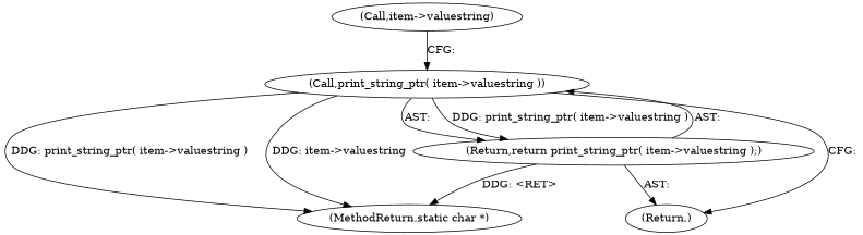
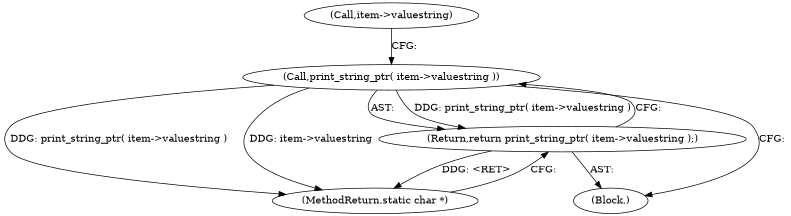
  digraph {
    fontname="DejaVu Serif"
    node [fontname="DejaVu Serif"]
    edge [fontname="DejaVu Serif"]
    n1 [label="(Call,print_string_ptr( item->valuestring ))"]
    n2 [label="(Return,return print_string_ptr( item->valuestring );)"]
    n3 [label="(MethodReturn,static char *)"]
-   n4 [label="(Return,)"]
+   n4 [label="(Block,)"]
    n5 [label="(Call,item->valuestring)"]
    n1 -> n2 [label="AST: "]
    n1 -> n2 [label="DDG: print_string_ptr( item->valuestring )"]
    n1 -> n3 [label="DDG: print_string_ptr( item->valuestring )"]
    n1 -> n3 [label="DDG: item->valuestring"]
    n1 -> n4 [label="CFG: "]
-   n2 -> n1 [label="AST: "]
+   n2 -> n1 [label="CFG: "]
    n2 -> n3 [label="DDG: <RET>"]
    n2 -> n4 [label="AST: "]
+   n3 -> n2 [label="CFG: "]
    n5 -> n1 [label="CFG: "]
  }
